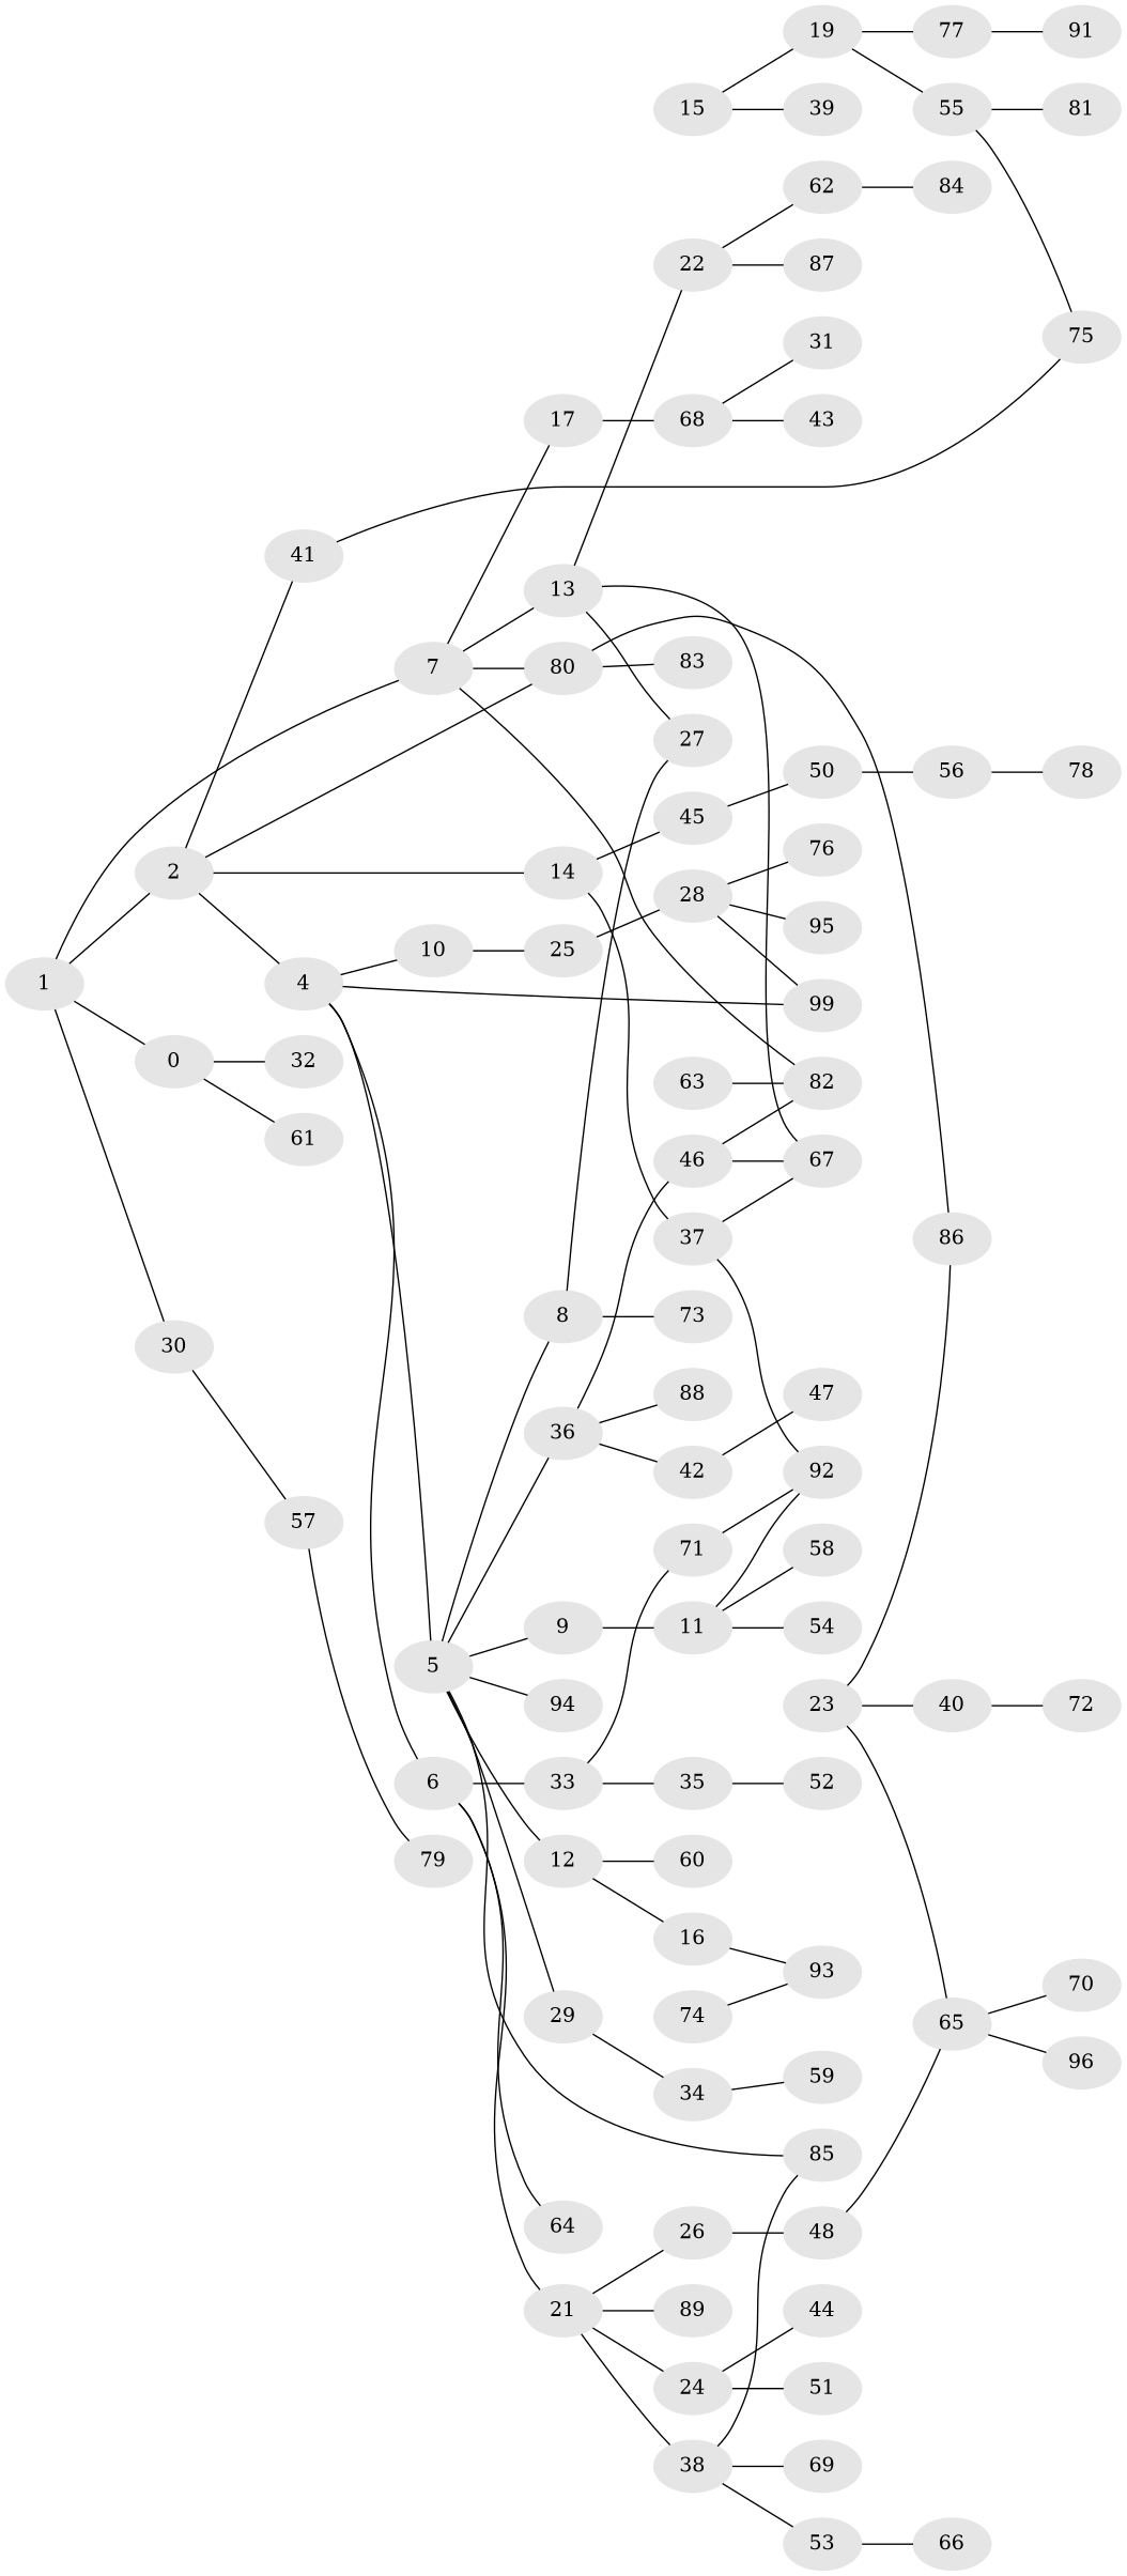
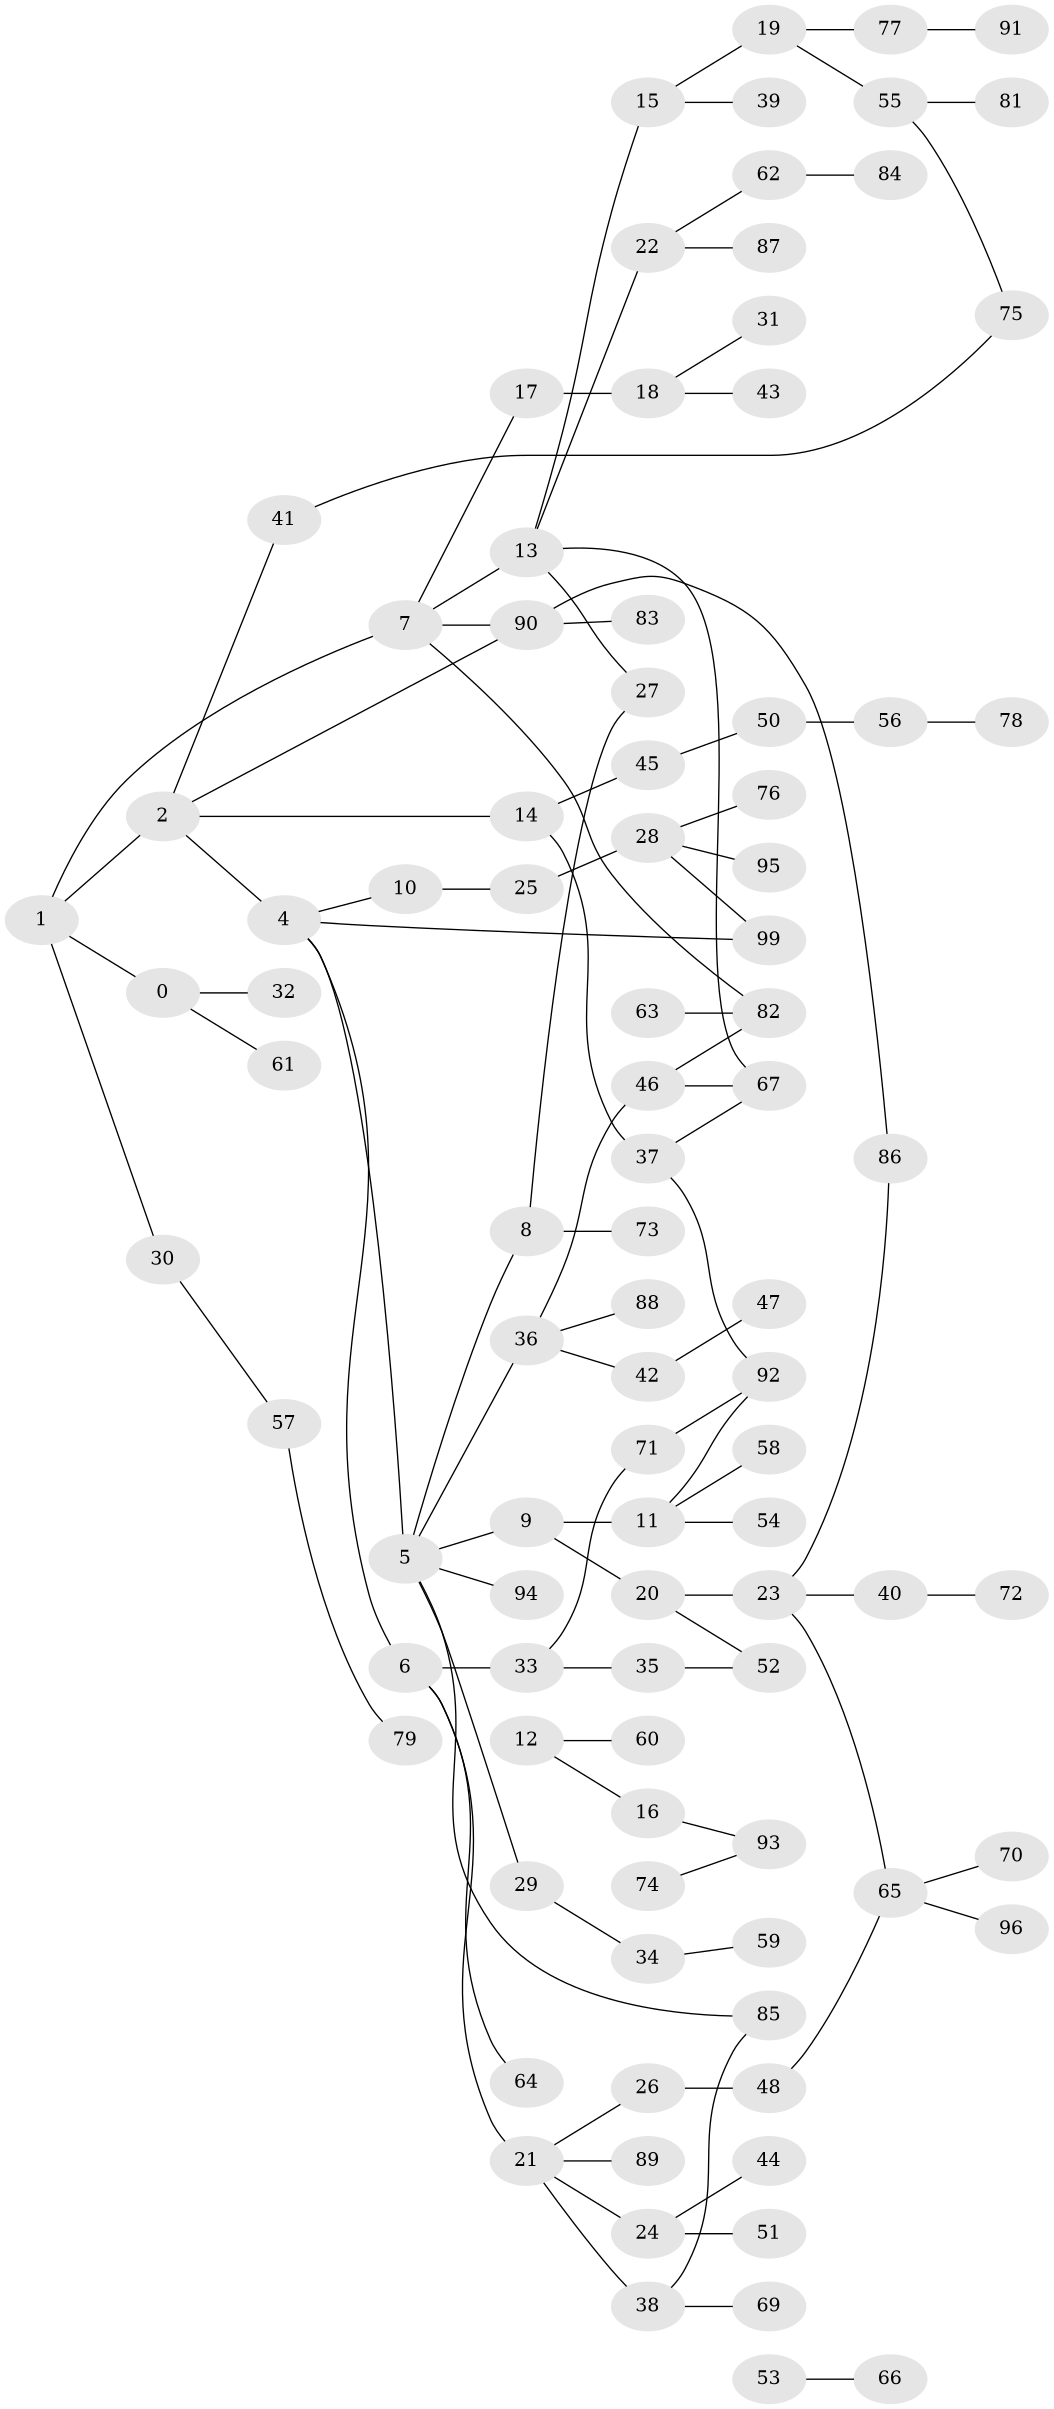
  graph {
    fontname="DejaVu Serif"
    rankdir=LR
    node [color=gray90 fontname="DejaVu Serif" style=filled]
    edge [fontname="DejaVu Serif"]
    1
    2
    n3 [label=0]
    7
    30
    4
    14
    41
-   80
+   80 [label=90]
    32
    61
    13
    17
    82
    57
    5
    6
    10
    n19 [label=99]
    37
    45
    75
    86
    83
    8
    9
    12
    29
    36
    85
    94
    21
    33
    64
    25
    27
    73
    11
+   20
    16
    60
    34
    42
    46
    88
    24
    26
    38
    89
    35
    71
    15
    22
    67
-   18 [label=68]
+   18
    54
    58
    92
    23
    52
    63
    28
    93
    19
    39
    62
    87
    50
    55
    77
    31
    43
    81
    91
    40
    65
    44
    51
    48
    53
    69
    84
    72
    70
    n85 [label=96]
    76
    95
    59
    79
    47
    66
    56
    78
    74
    1 -- 2
    1 -- n3
    1 -- 7
    1 -- 30
    2 -- 4
    2 -- 14
    2 -- 41
    2 -- 80
    n3 -- 32
    n3 -- 61
    7 -- 80
    7 -- 13
    7 -- 17
    7 -- 82
    30 -- 57
    4 -- 5
    4 -- 6
    4 -- 10
    4 -- n19
    14 -- 37
    14 -- 45
    41 -- 75
    80 -- 86
    80 -- 83
    13 -- 27
+   13 -- 15
    13 -- 22
    13 -- 67
    17 -- 18
    57 -- 79
    5 -- 8
    5 -- 9
-   5 -- 12
    5 -- 29
    5 -- 36
    5 -- 85
    5 -- 94
    6 -- 21
    6 -- 33
    6 -- 64
    10 -- 25
    37 -- 67
    37 -- 92
    45 -- 50
    8 -- 27
    8 -- 73
    9 -- 11
+   9 -- 20
    12 -- 16
    12 -- 60
    29 -- 34
    36 -- 42
    36 -- 46
    36 -- 88
    21 -- 24
    21 -- 26
    21 -- 38
    21 -- 89
    33 -- 35
    33 -- 71
    25 -- 28
    11 -- 54
    11 -- 58
    11 -- 92
+   20 -- 23
+   20 -- 52
    16 -- 93
    34 -- 59
    42 -- 47
    46 -- 82
    46 -- 67
    24 -- 44
    24 -- 51
    26 -- 48
    38 -- 85
-   38 -- 53
    38 -- 69
    35 -- 52
    71 -- 92
    15 -- 19
    15 -- 39
    22 -- 62
    22 -- 87
    18 -- 31
    18 -- 43
    23 -- 86
    23 -- 40
    23 -- 65
    63 -- 82
    28 -- n19
    28 -- 76
    28 -- 95
    19 -- 55
    19 -- 77
    62 -- 84
    50 -- 56
    55 -- 75
    55 -- 81
    77 -- 91
    40 -- 72
    65 -- 70
    65 -- n85
    48 -- 65
    53 -- 66
    56 -- 78
    74 -- 93
  }
